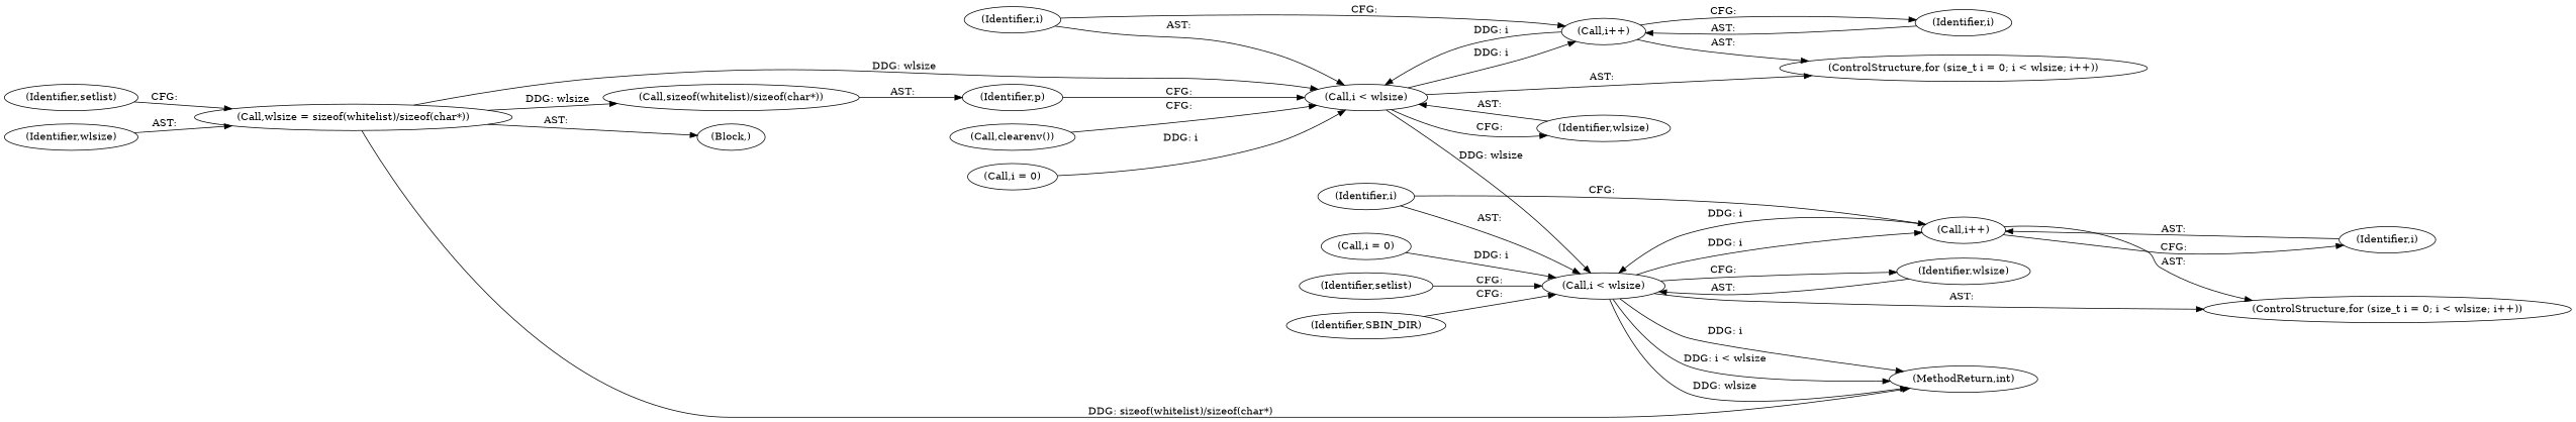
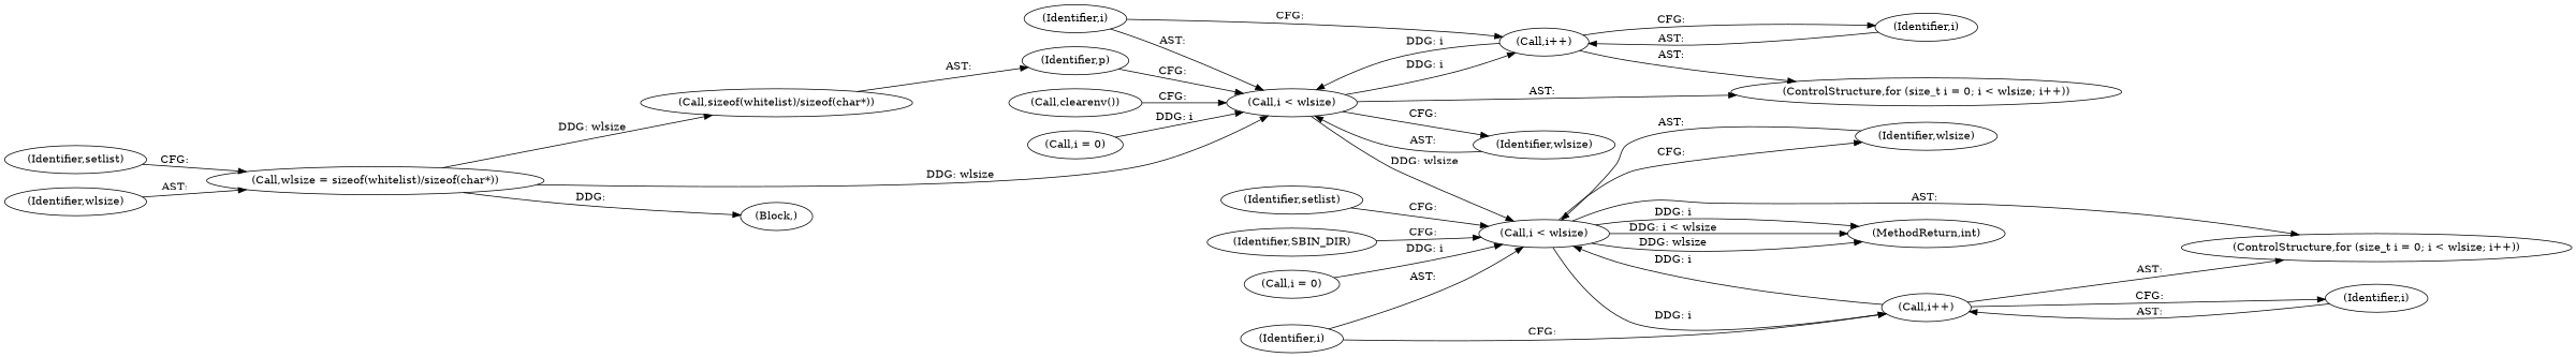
  digraph {
    rankdir=LR
    n1 [label="(Call,wlsize = sizeof(whitelist)/sizeof(char*))"]
    n2 [label="(Call,i < wlsize)"]
    n3 [label="(Call,sizeof(whitelist)/sizeof(char*))"]
    n4 [label="(Block,)"]
    n5 [label="(MethodReturn,int)"]
    n6 [label="(Call,i++)"]
    n7 [label="(Call,i < wlsize)"]
    n8 [label="(ControlStructure,for (size_t i = 0; i < wlsize; i++))"]
    n9 [label="(Identifier,wlsize)"]
    n10 [label="(Identifier,p)"]
    n11 [label="(Identifier,i)"]
    n12 [label="(Call,i++)"]
    n13 [label="(Identifier,wlsize)"]
    n14 [label="(ControlStructure,for (size_t i = 0; i < wlsize; i++))"]
    n15 [label="(Identifier,i)"]
    n16 [label="(Call,clearenv())"]
    n17 [label="(Identifier,setlist)"]
    n18 [label="(Identifier,i)"]
    n19 [label="(Call,i = 0)"]
    n20 [label="(Identifier,wlsize)"]
    n21 [label="(Identifier,setlist)"]
    n22 [label="(Identifier,i)"]
    n23 [label="(Identifier,SBIN_DIR)"]
    n24 [label="(Call,i = 0)"]
    n1 -> n2 [label="DDG: wlsize"]
    n1 -> n3 [label="DDG: wlsize"]
-   n1 -> n4 [label="AST: "]
-   n1 -> n5 [label="DDG: sizeof(whitelist)/sizeof(char*)"]
+   n1 -> n4 [label="DDG: "]
    n2 -> n6 [label="DDG: i"]
    n2 -> n7 [label="DDG: wlsize"]
    n2 -> n8 [label="AST: "]
    n2 -> n9 [label="CFG: "]
    n3 -> n10 [label="AST: "]
    n6 -> n2 [label="DDG: i"]
    n6 -> n8 [label="AST: "]
    n6 -> n11 [label="CFG: "]
    n7 -> n5 [label="DDG: i < wlsize"]
    n7 -> n5 [label="DDG: wlsize"]
    n7 -> n5 [label="DDG: i"]
    n7 -> n12 [label="DDG: i"]
    n7 -> n13 [label="CFG: "]
    n7 -> n14 [label="AST: "]
    n9 -> n2 [label="AST: "]
    n10 -> n2 [label="CFG: "]
    n11 -> n6 [label="AST: "]
    n12 -> n7 [label="DDG: i"]
    n12 -> n14 [label="AST: "]
    n12 -> n15 [label="CFG: "]
    n13 -> n7 [label="AST: "]
    n15 -> n12 [label="AST: "]
    n16 -> n2 [label="CFG: "]
    n17 -> n1 [label="CFG: "]
    n18 -> n2 [label="AST: "]
    n18 -> n6 [label="CFG: "]
    n19 -> n7 [label="DDG: i"]
    n20 -> n1 [label="AST: "]
    n21 -> n7 [label="CFG: "]
    n22 -> n7 [label="AST: "]
    n22 -> n12 [label="CFG: "]
    n23 -> n7 [label="CFG: "]
    n24 -> n2 [label="DDG: i"]
  }
